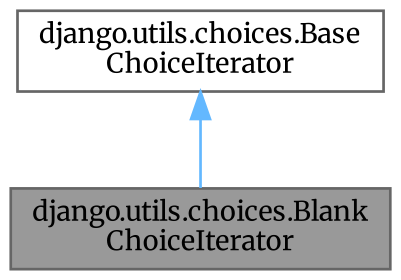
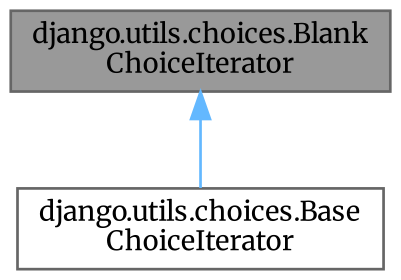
  digraph {
    fontname=Merriweather
    node [color=gray40 fontname=Merriweather fontsize=10 shape=box style=filled]
    n1 [fillcolor=grey60 fontcolor=black height=0.2 label="django.utils.choices.Blank\lChoiceIterator" width=0.4]
    n2 [fillcolor=white height=0.2 label="django.utils.choices.Base\lChoiceIterator" width=0.4]
-   n2 -> n1 [color=steelblue1 dir=back fontname=Merriweather fontsize=10 labelfontname=Helvetica labelfontsize=10 style=solid]
+   n1 -> n2 [color=steelblue1 dir=back fontname=Merriweather fontsize=10 labelfontname=Helvetica labelfontsize=10 style=solid]
  }
